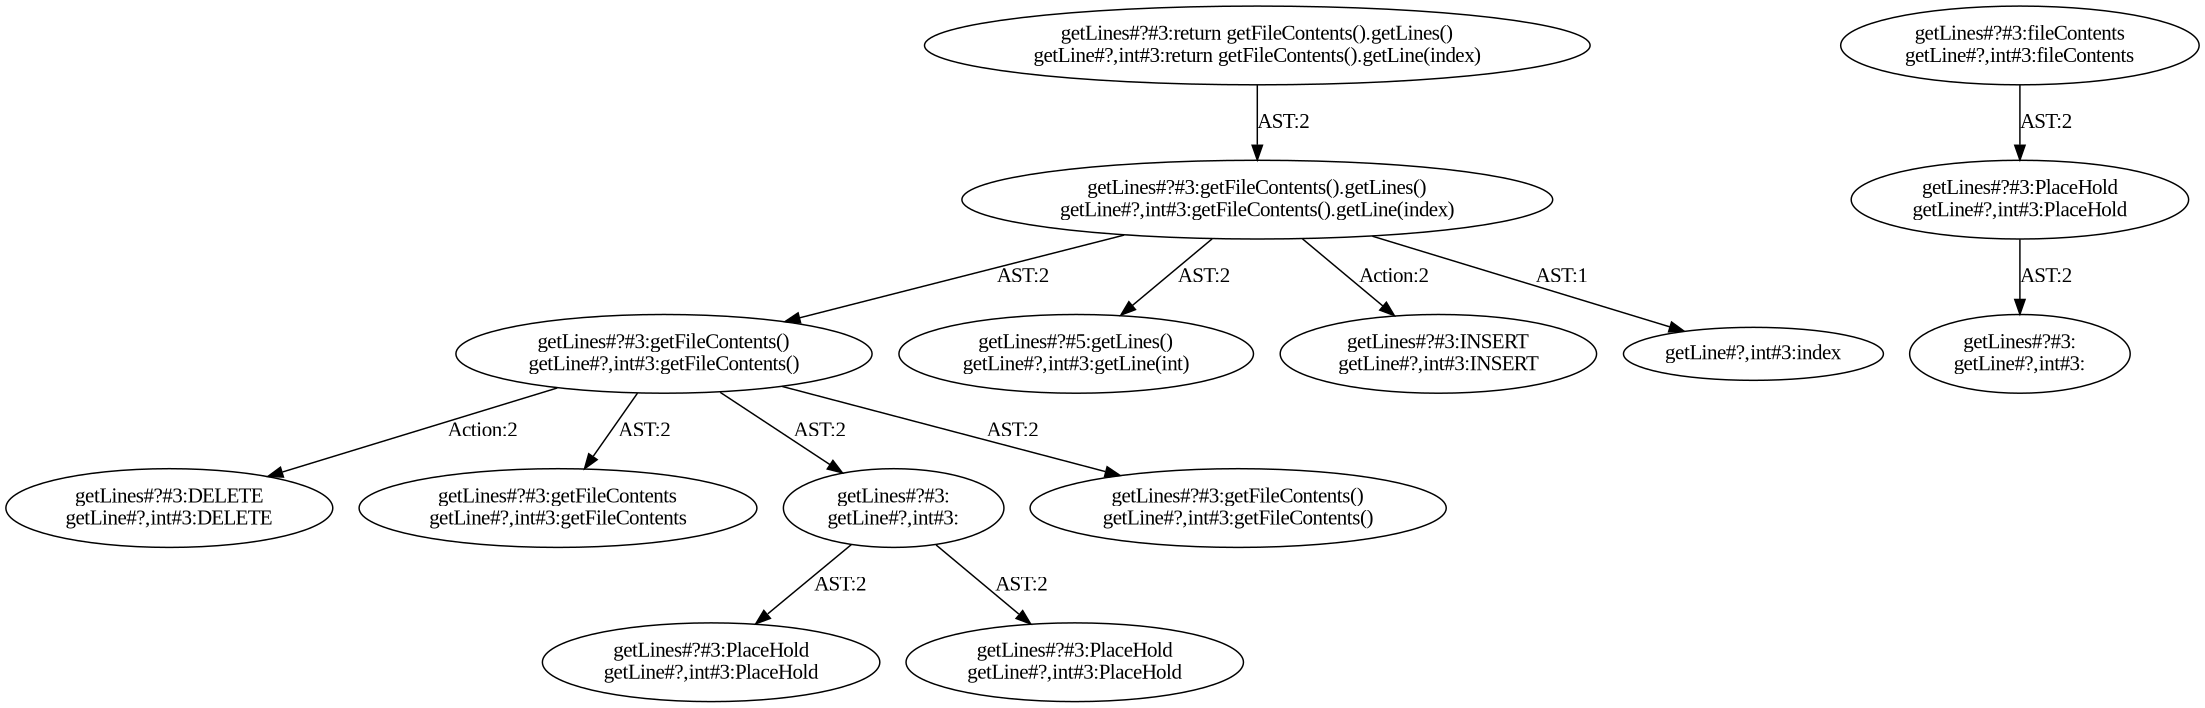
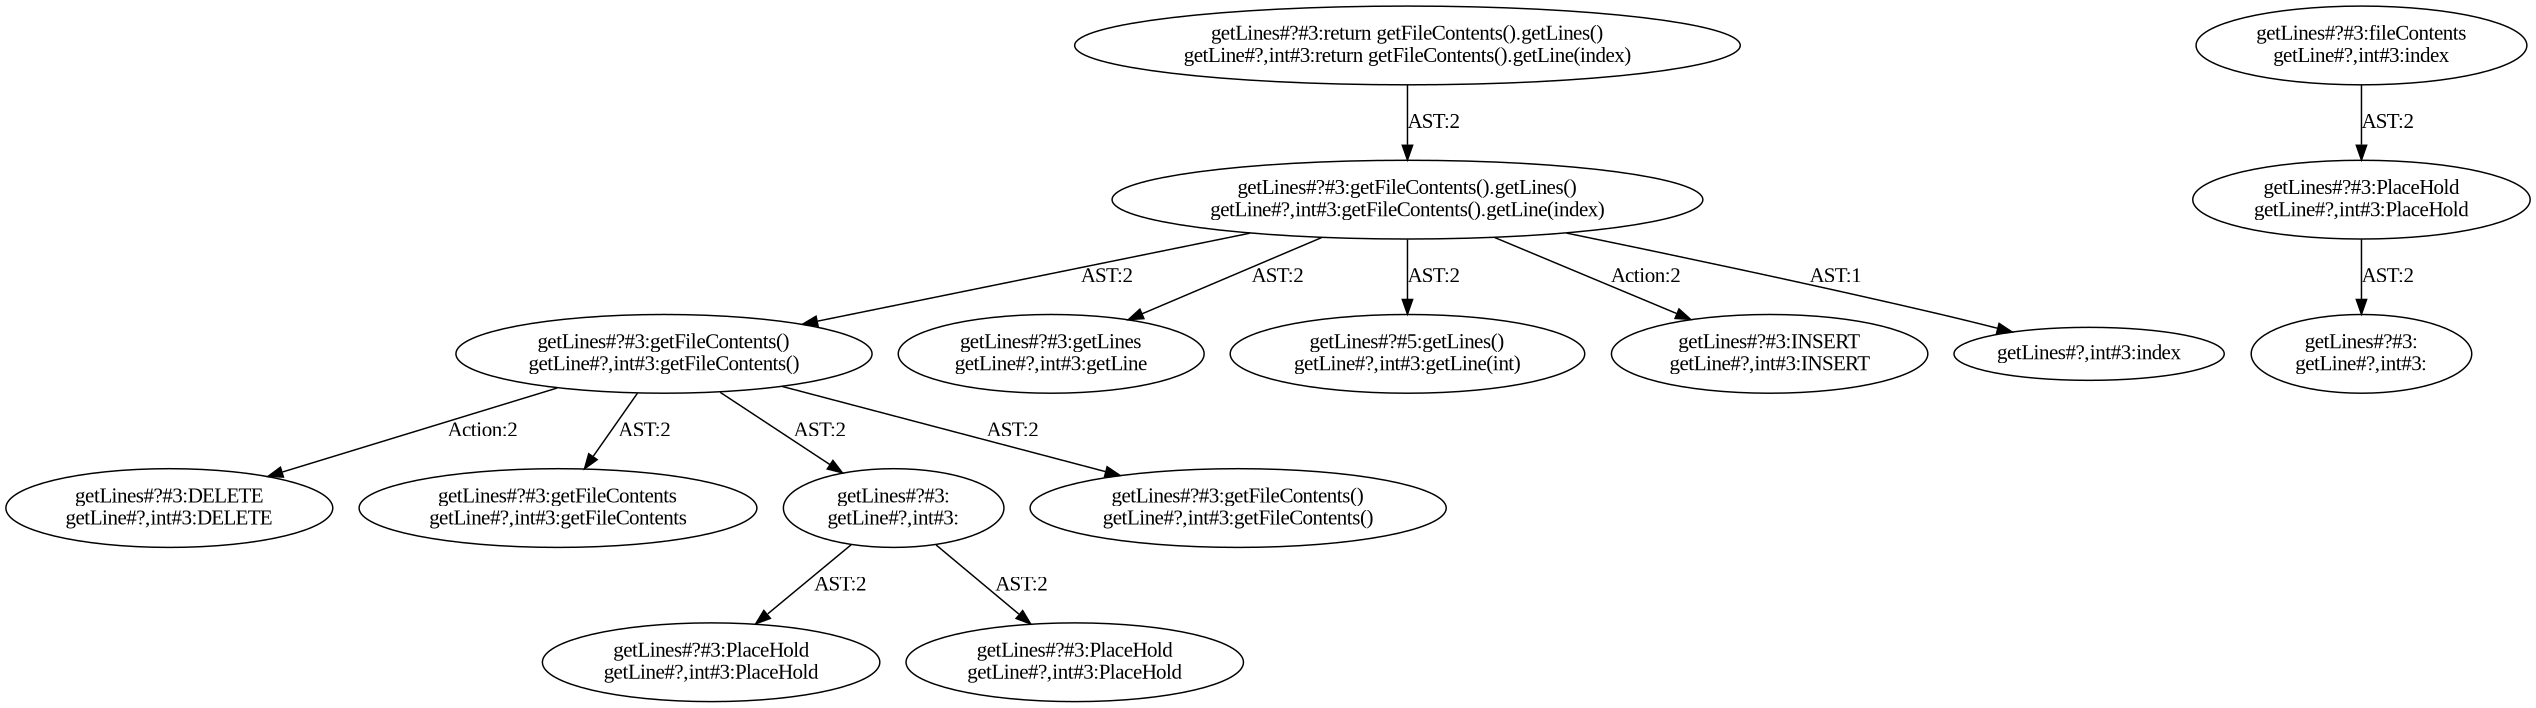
  digraph {
    fontname="Liberation Serif"
    node [fontname="Liberation Serif" shape=ellipse]
    edge [fontname="Liberation Serif"]
    n1 [label="getLines#?#3:DELETE\ngetLine#?,int#3:DELETE"]
    n2 [label="getLines#?#3:getFileContents()\ngetLine#?,int#3:getFileContents()"]
    n3 [label="getLines#?#3:getFileContents\ngetLine#?,int#3:getFileContents"]
    n4 [label="getLines#?#3:\ngetLine#?,int#3:"]
    n5 [label="getLines#?#3:getFileContents()\ngetLine#?,int#3:getFileContents()"]
    n6 [label="getLines#?#3:PlaceHold\ngetLine#?,int#3:PlaceHold"]
    n7 [label="getLines#?#3:PlaceHold\ngetLine#?,int#3:PlaceHold"]
    n8 [label="getLines#?#3:getFileContents().getLines()\ngetLine#?,int#3:getFileContents().getLine(index)"]
+   n9 [label="getLines#?#3:getLines\ngetLine#?,int#3:getLine"]
    n10 [label="getLines#?#5:getLines()\ngetLine#?,int#3:getLine(int)"]
    n11 [label="getLines#?#3:INSERT\ngetLine#?,int#3:INSERT"]
-   n12 [label="getLine#?,int#3:index"]
+   n12 [label="getLines#?,int#3:index"]
    n13 [label="getLines#?#3:return getFileContents().getLines()\ngetLine#?,int#3:return getFileContents().getLine(index)"]
-   n14 [label="getLines#?#3:fileContents\ngetLine#?,int#3:fileContents"]
+   n14 [label="getLines#?#3:fileContents\ngetLine#?,int#3:index"]
    n15 [label="getLines#?#3:PlaceHold\ngetLine#?,int#3:PlaceHold"]
    n16 [label="getLines#?#3:\ngetLine#?,int#3:"]
    n2 -> n1 [label="Action:2"]
    n2 -> n3 [label="AST:2"]
    n2 -> n4 [label="AST:2"]
    n2 -> n5 [label="AST:2"]
    n4 -> n6 [label="AST:2"]
    n4 -> n7 [label="AST:2"]
    n8 -> n2 [label="AST:2"]
+   n8 -> n9 [label="AST:2"]
    n8 -> n10 [label="AST:2"]
    n8 -> n11 [label="Action:2"]
    n8 -> n12 [label="AST:1"]
    n13 -> n8 [label="AST:2"]
    n14 -> n15 [label="AST:2"]
    n15 -> n16 [label="AST:2"]
  }
